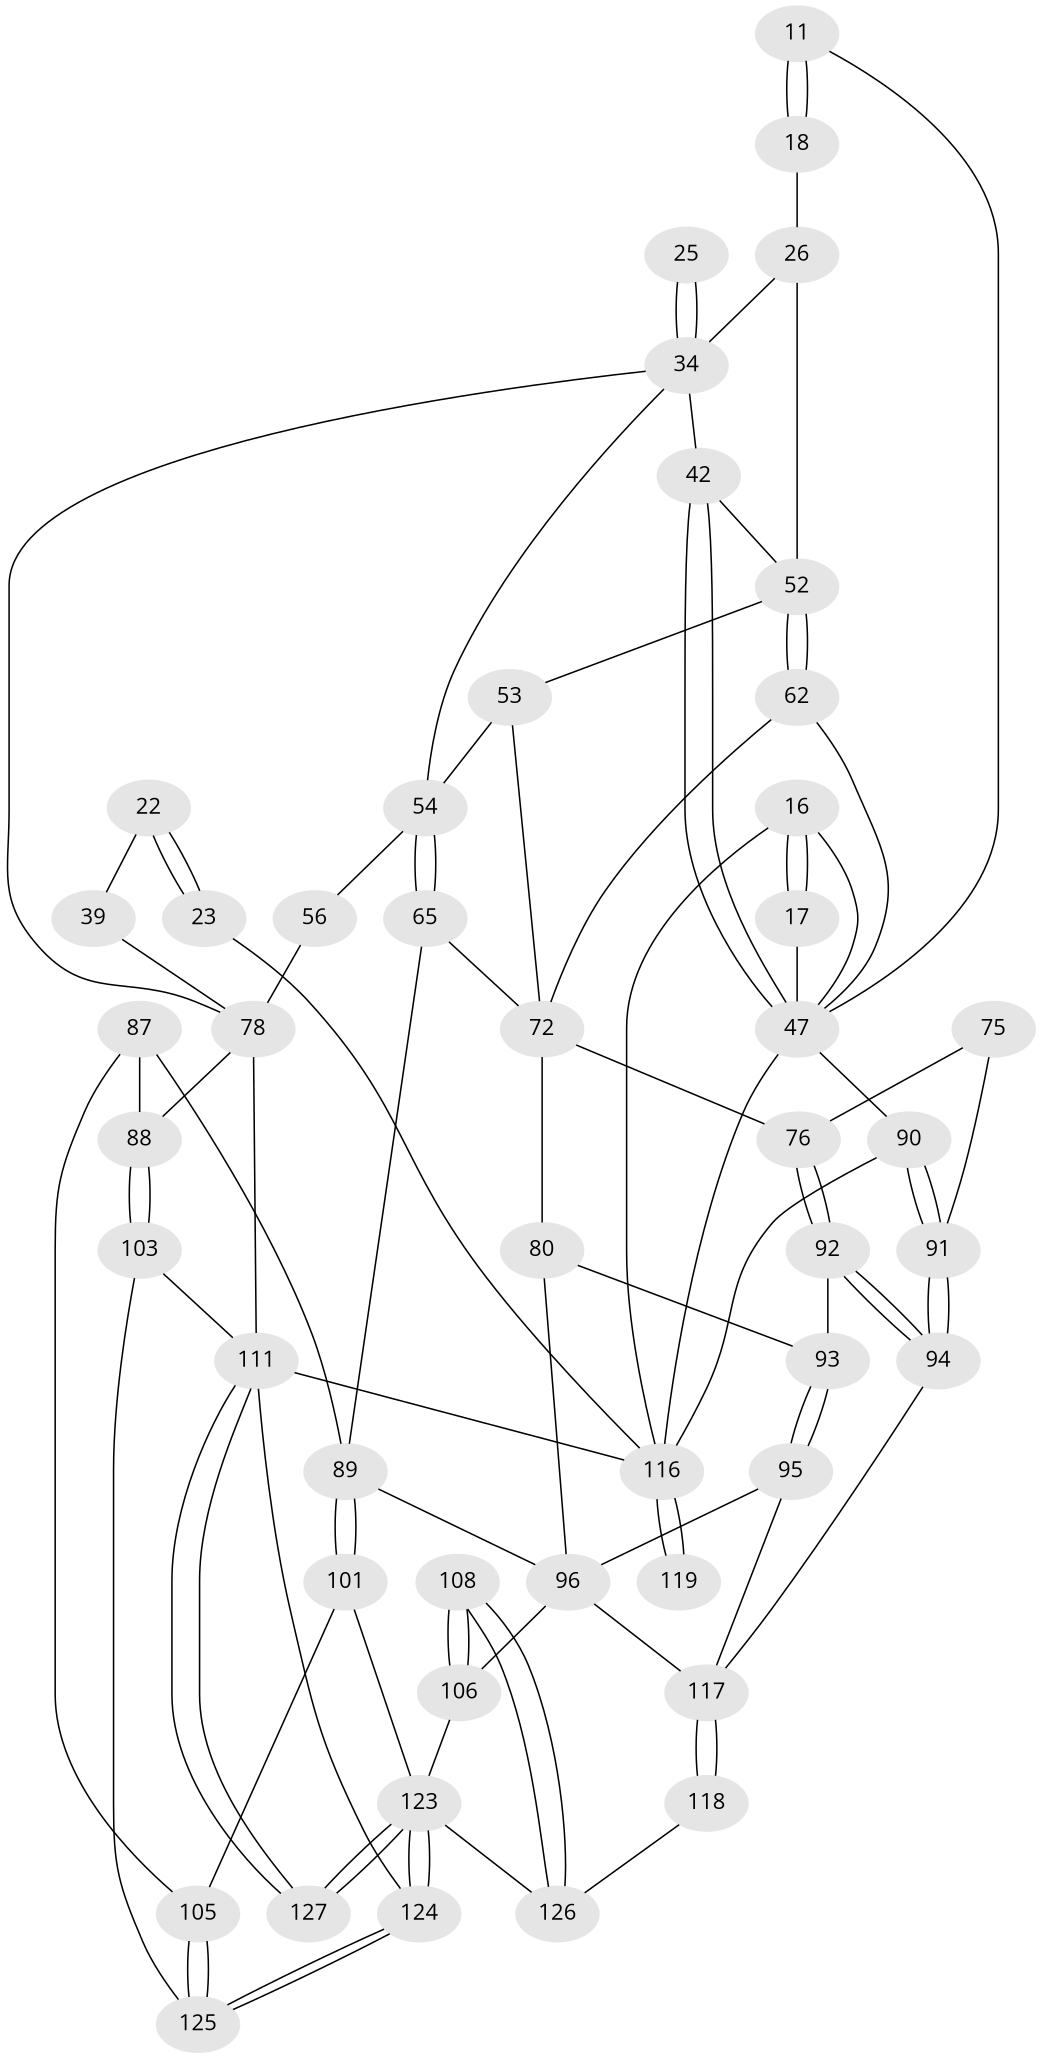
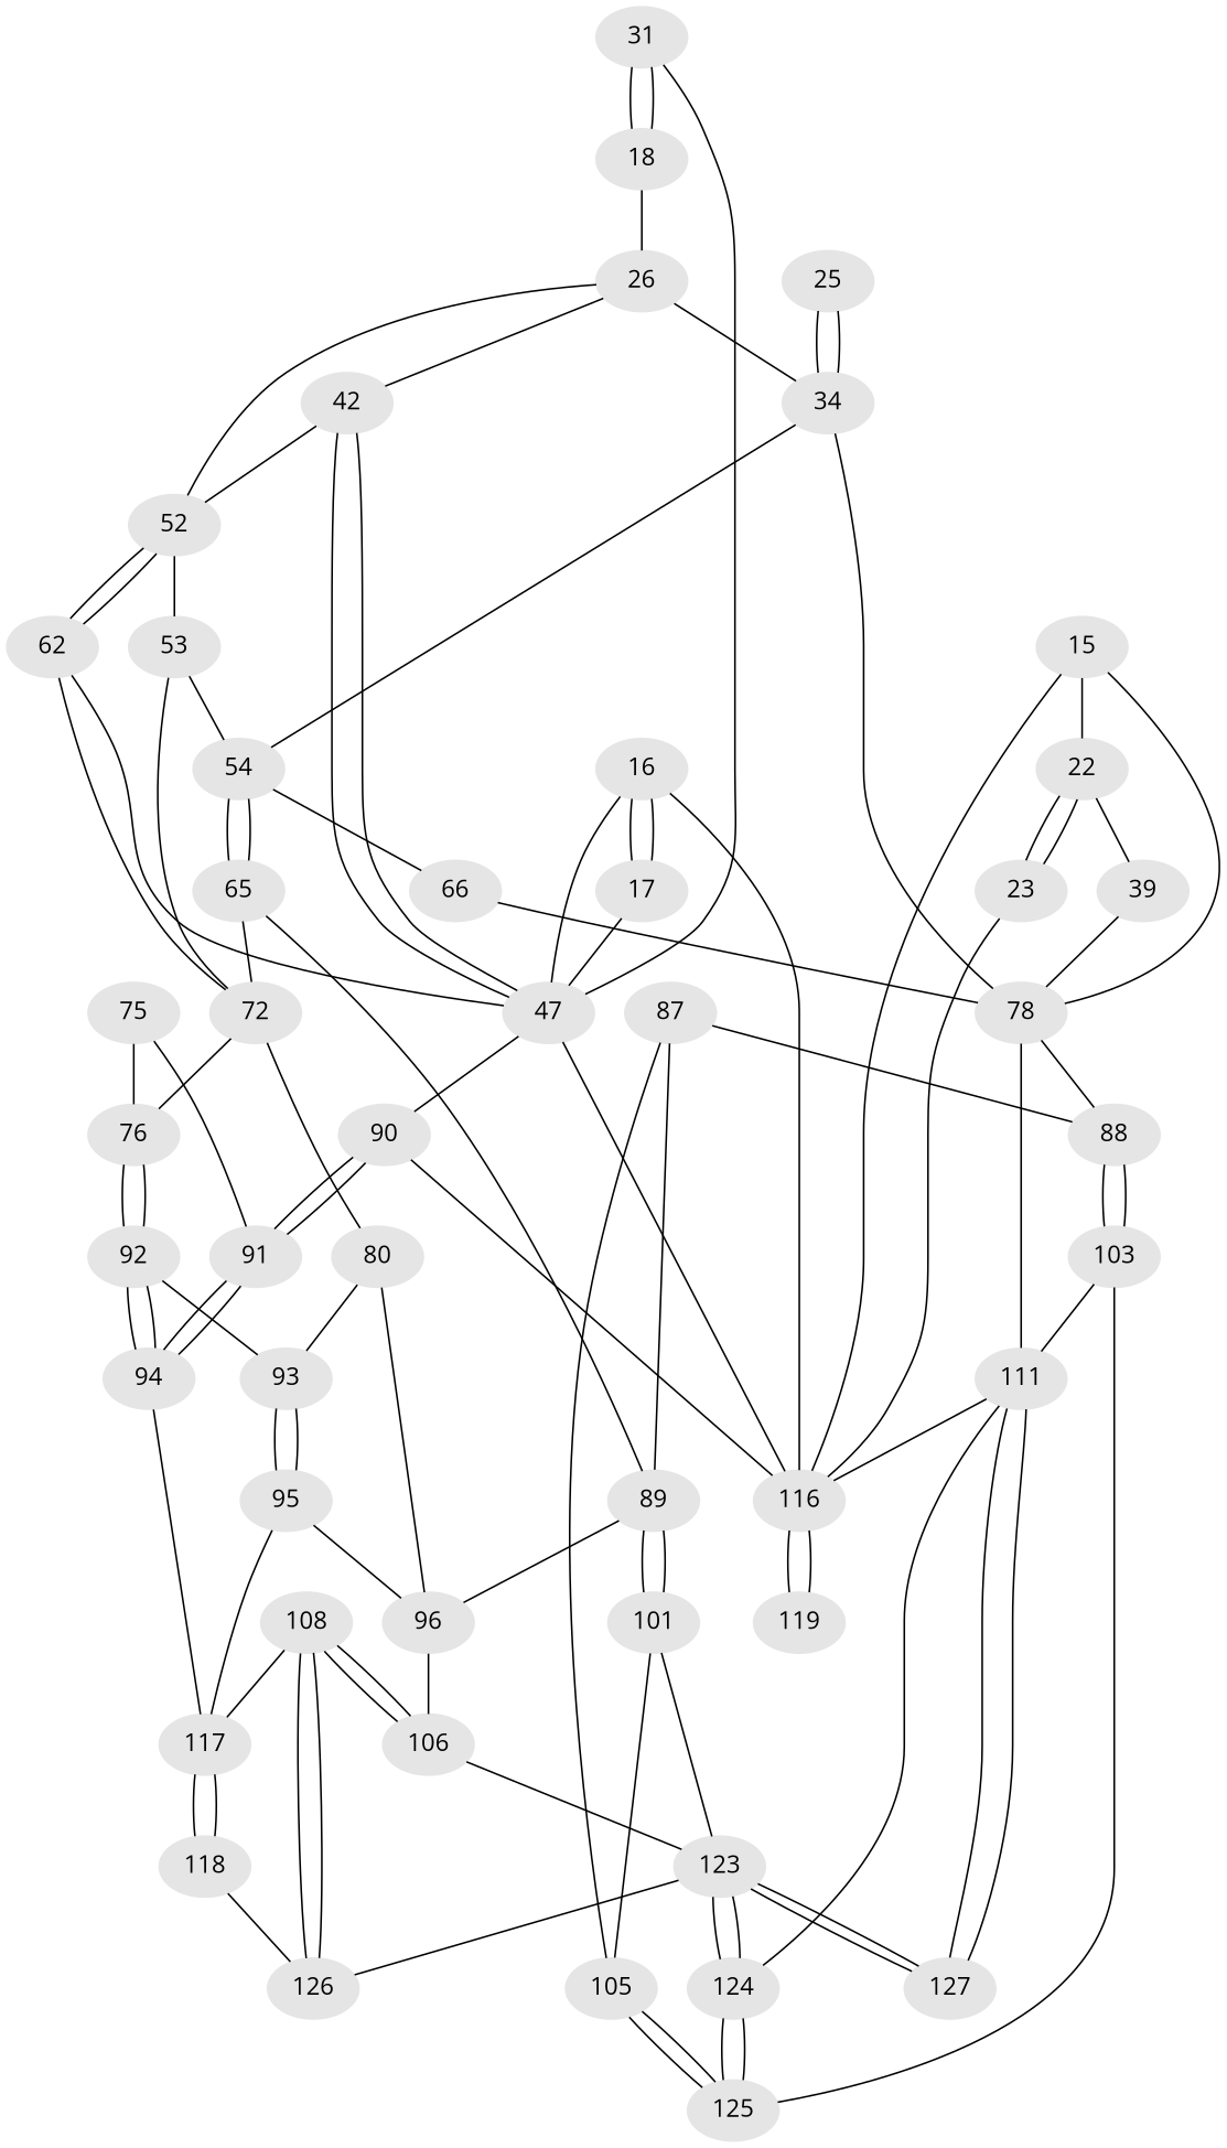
  graph {
    fontname="Open Sans"
    node [color=gray90 fontname="Open Sans" style=filled]
    edge [fontname="Open Sans"]
    18 [super="+8"]
-   11
+   11 [label=31]
    47 [super="+46"]
    26 [super="+20"]
    116 [super="+82+115+49"]
    90 [super="+63+64"]
    22 [super="+21"]
+   15
    78 [super="+57+37+35"]
    23
    n11 [label=39 super="+28"]
    88 [super="+77+68"]
    111 [super="+110"]
    119
    16 [super="+9"]
    17
    34 [super="+27+24+12"]
    42 [super="+32"]
    52 [super="+44"]
    25
    54 [super="+51"]
    53 [super="+50"]
    62
-   56 [super="+55"]
+   56 [super="+55" label=66]
    65
    91 [super="+74+73+60"]
    72 [super="+71+70"]
    76
    80 [super="+79"]
    89 [super="+85"]
    103
    75 [super="+61"]
    96 [super="+84"]
    101
    92
    93
    94
    124 [super="+113"]
    127 [super="+120"]
    95
    n41 [label=106 super="+99"]
    87 [super="+86"]
    105 [super="+102"]
    125 [super="+112"]
    123 [super="+122+121+100"]
    117 [super="+97+98+107"]
    118
    126
    108
    18 -- 26 [weight=2]
    11 -- 18 [weight=2]
    11 -- 18
    11 -- 47
    47 -- 116
    47 -- 90
    26 -- 34 [weight=2]
-   34 -- 42
+   26 -- 42
    26 -- 52
    116 -- 119 [weight=2]
    116 -- 119
    90 -- 116 [weight=2]
    90 -- 91 [weight=3]
    90 -- 91
    22 -- 23
    22 -- 23
    22 -- n11 [weight=2]
+   15 -- 116
+   15 -- 22
+   15 -- 78
    78 -- 88
    78 -- 111 [weight=2]
    23 -- 116
    n11 -- 78 [weight=2]
    88 -- 103
    88 -- 103
    111 -- 116 [weight=2]
    111 -- 124
    111 -- 127
    111 -- 127
    16 -- 47
    16 -- 116 [weight=3]
    16 -- 17 [weight=2]
    16 -- 17
    17 -- 47
    34 -- 78
    34 -- 54
    42 -- 47 [weight=2]
    42 -- 47
    42 -- 52
    52 -- 53 [weight=2]
    52 -- 62
    52 -- 62
    25 -- 34 [weight=3]
    25 -- 34
    54 -- 56 [weight=2]
    54 -- 65
    54 -- 65
    53 -- 54 [weight=2]
    53 -- 72
    62 -- 47
    62 -- 72
    56 -- 78 [weight=2]
    65 -- 72
    65 -- 89
    91 -- 94
    91 -- 94
    72 -- 76
    72 -- 80 [weight=2]
    76 -- 92
    76 -- 92
    80 -- 96
    80 -- 93
    89 -- 96
    89 -- 101
    89 -- 101
    103 -- 111
    103 -- 125
    75 -- 91 [weight=2]
    75 -- 76
    96 -- n41
    101 -- 105
    101 -- 123
    92 -- 93
    92 -- 94
    92 -- 94
    93 -- 95
    93 -- 95
    94 -- 117
    124 -- 125 [weight=2]
    124 -- 125
    95 -- 96
    95 -- 117
    n41 -- 123 [weight=2]
    87 -- 88 [weight=2]
    87 -- 89 [weight=2]
    87 -- 105
    105 -- 125 [weight=2]
    105 -- 125
    123 -- 124
    123 -- 124
    123 -- 127
    123 -- 127
    123 -- 126
    117 -- 118 [weight=2]
    117 -- 118
    118 -- 126
    108 -- n41
    108 -- n41
-   96 -- 117
+   108 -- 117
    108 -- 126
    108 -- 126
  }
